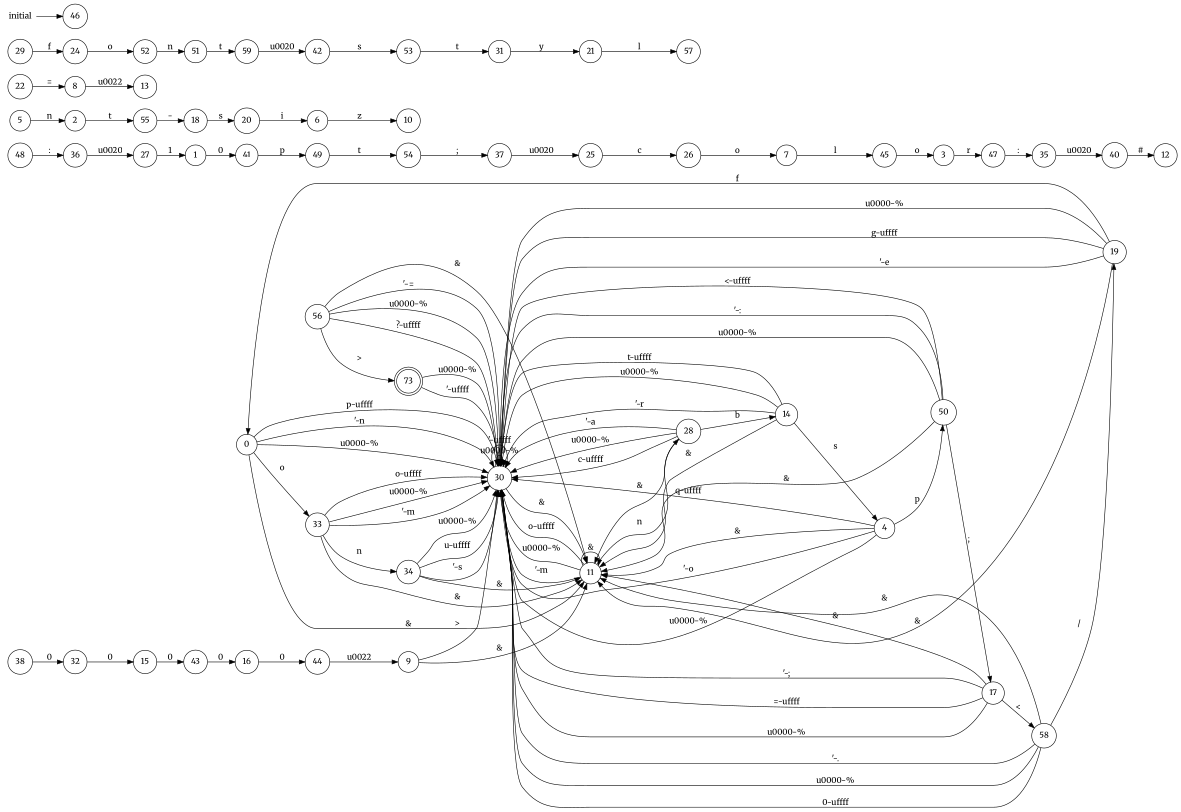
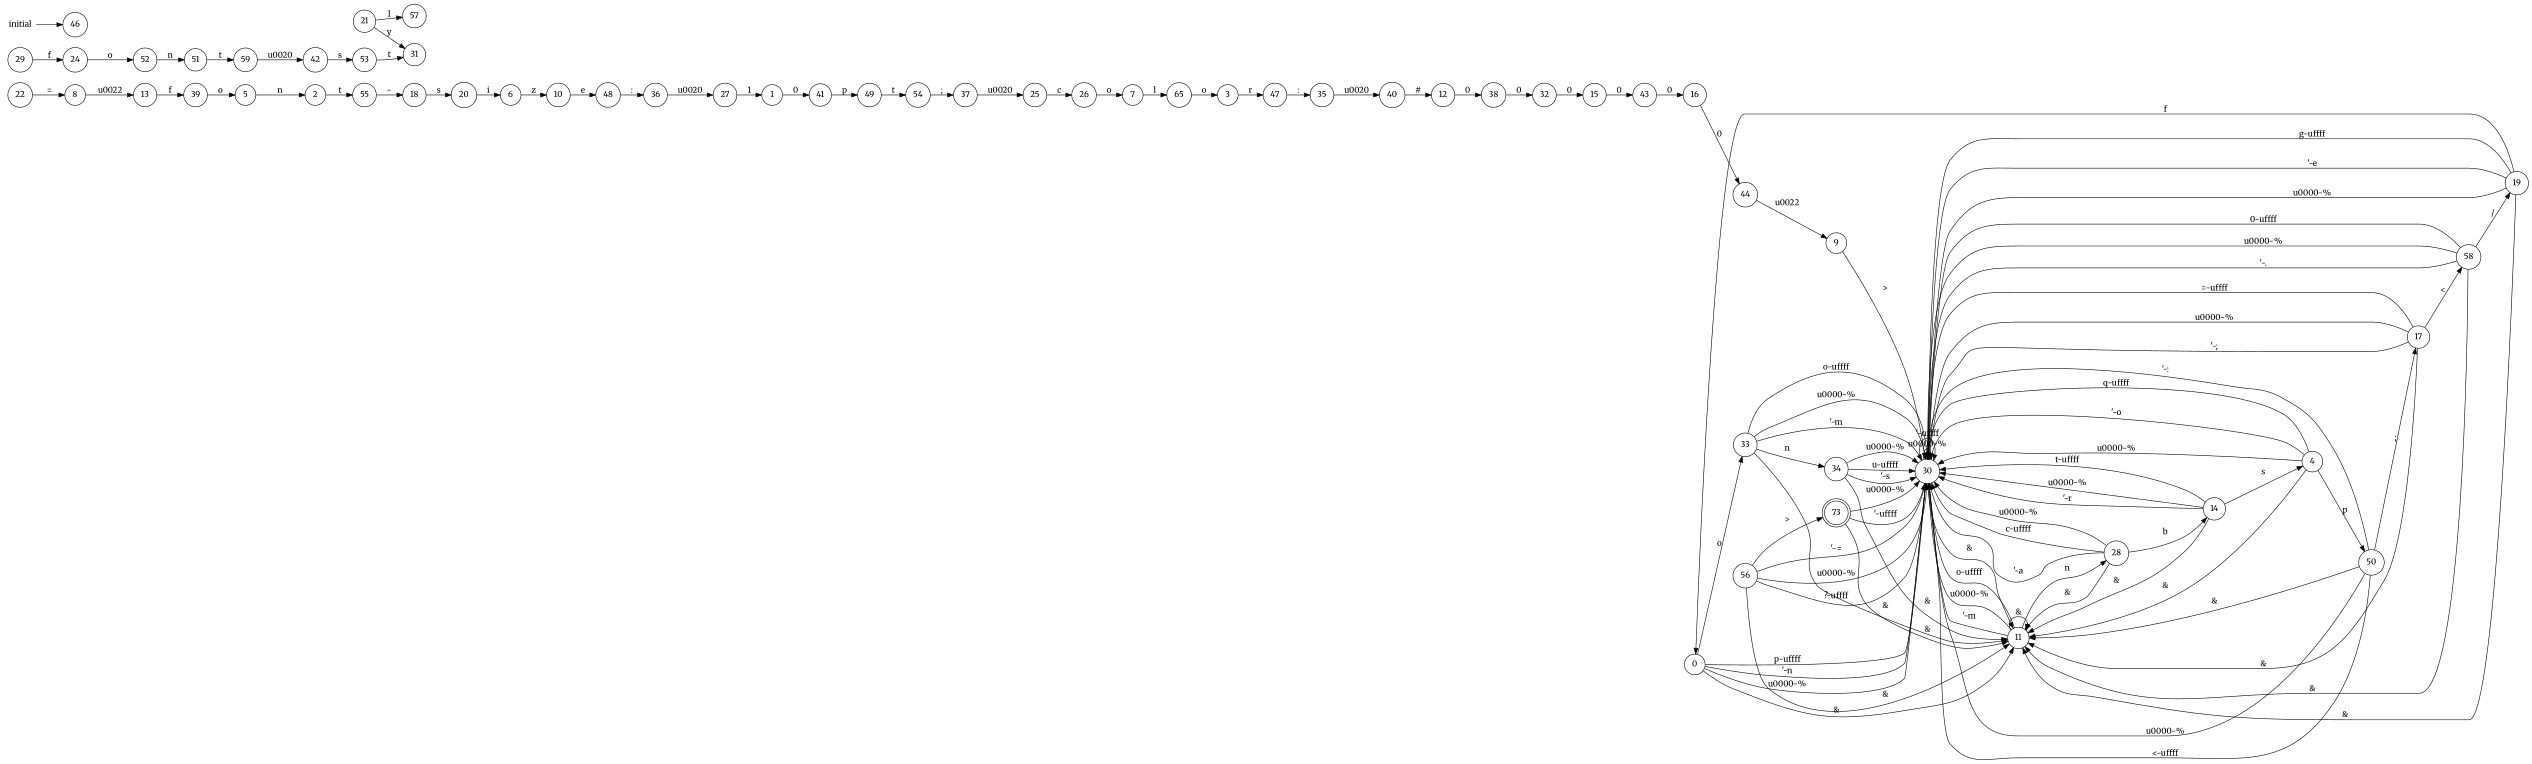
  digraph {
    fontname=Merriweather
    rankdir=LR
    node [fontname=Merriweather shape=circle]
    edge [fontname=Merriweather]
    0
    30
    11
    33
    28
    34
    14
    1
    41
    49
    54
    2
    55
    18
    20
    3
    47
    35
    40
    4
    50
    17
    58
    5
    6
    10
    48
    36
    7
-   45
+   45 [label=65]
    8
    13
+   39
    9
    27
    12
    38
    32
    15
    43
    16
    44
    19
    21
    57
    22
    n47 [label=73 shape=doublecircle]
    24
    52
    51
    59
    25
    26
    29
    31
    56
    37
    42
    53
    initial [shape=plaintext]
    46
    0 -> 30 [label="p-\uffff"]
    0 -> 30 [label="'-n"]
    0 -> 30 [label="\u0000-%"]
    0 -> 11 [label="&"]
    0 -> 33 [label=o]
    30 -> 30 [label="\u0000-%"]
    30 -> 30 [label="'-\uffff"]
    30 -> 11 [label="&"]
    11 -> 30 [label="o-\uffff"]
    11 -> 30 [label="\u0000-%"]
    11 -> 30 [label="'-m"]
    11 -> 11 [label="&"]
    11 -> 28 [label=n]
    33 -> 30 [label="o-\uffff"]
    33 -> 30 [label="\u0000-%"]
    33 -> 30 [label="'-m"]
    33 -> 11 [label="&"]
    33 -> 34 [label=n]
    28 -> 30 [label="'-a"]
    28 -> 30 [label="\u0000-%"]
    28 -> 30 [label="c-\uffff"]
    28 -> 11 [label="&"]
    28 -> 14 [label=b]
    34 -> 30 [label="\u0000-%"]
    34 -> 30 [label="u-\uffff"]
    34 -> 30 [label="'-s"]
    34 -> 11 [label="&"]
    14 -> 30 [label="t-\uffff"]
    14 -> 30 [label="\u0000-%"]
    14 -> 30 [label="'-r"]
    14 -> 11 [label="&"]
    14 -> 4 [label=s]
    1 -> 41 [label=0]
    41 -> 49 [label=p]
    49 -> 54 [label=t]
    54 -> 37 [label=";"]
    2 -> 55 [label=t]
    55 -> 18 [label="-"]
    18 -> 20 [label=s]
    20 -> 6 [label=i]
    3 -> 47 [label=r]
    47 -> 35 [label=":"]
    35 -> 40 [label="\u0020"]
    40 -> 12 [label="#"]
    4 -> 30 [label="q-\uffff"]
    4 -> 30 [label="'-o"]
    4 -> 30 [label="\u0000-%"]
    4 -> 11 [label="&"]
    4 -> 50 [label=p]
    50 -> 30 [label="<-\uffff"]
    50 -> 30 [label="'-:"]
    50 -> 30 [label="\u0000-%"]
    50 -> 11 [label="&"]
    50 -> 17 [label=";"]
    17 -> 30 [label="'-;"]
    17 -> 30 [label="=-\uffff"]
    17 -> 30 [label="\u0000-%"]
    17 -> 11 [label="&"]
    17 -> 58 [label="<"]
    58 -> 30 [label="'-."]
    58 -> 30 [label="\u0000-%"]
    58 -> 30 [label="0-\uffff"]
    58 -> 11 [label="&"]
    58 -> 19 [label="/"]
    5 -> 2 [label=n]
    6 -> 10 [label=z]
+   10 -> 48 [label=e]
    48 -> 36 [label=":"]
    36 -> 27 [label="\u0020"]
    7 -> 45 [label=l]
    45 -> 3 [label=o]
    8 -> 13 [label="\u0022"]
+   13 -> 39 [label=f]
+   39 -> 5 [label=o]
    9 -> 30 [label=">"]
    27 -> 1 [label=1]
+   12 -> 38 [label=0]
    38 -> 32 [label=0]
    32 -> 15 [label=0]
    15 -> 43 [label=0]
    43 -> 16 [label=0]
    16 -> 44 [label=0]
    44 -> 9 [label="\u0022"]
    19 -> 0 [label=f]
    19 -> 30 [label="g-\uffff"]
    19 -> 30 [label="'-e"]
    19 -> 30 [label="\u0000-%"]
    19 -> 11 [label="&"]
    21 -> 57 [label=l]
    22 -> 8 [label="="]
    n47 -> 30 [label="\u0000-%"]
    n47 -> 30 [label="'-\uffff"]
-   9 -> 11 [label="&"]
+   n47 -> 11 [label="&"]
    24 -> 52 [label=o]
    52 -> 51 [label=n]
    51 -> 59 [label=t]
    59 -> 42 [label="\u0020"]
    25 -> 26 [label=c]
    26 -> 7 [label=o]
    29 -> 24 [label=f]
-   31 -> 21 [label=y]
+   21 -> 31 [label=y]
    56 -> 30 [label="'-="]
    56 -> 30 [label="\u0000-%"]
    56 -> 30 [label="?-\uffff"]
    56 -> 11 [label="&"]
    56 -> n47 [label=">"]
    37 -> 25 [label="\u0020"]
    42 -> 53 [label=s]
    53 -> 31 [label=t]
    initial -> 46
  }
